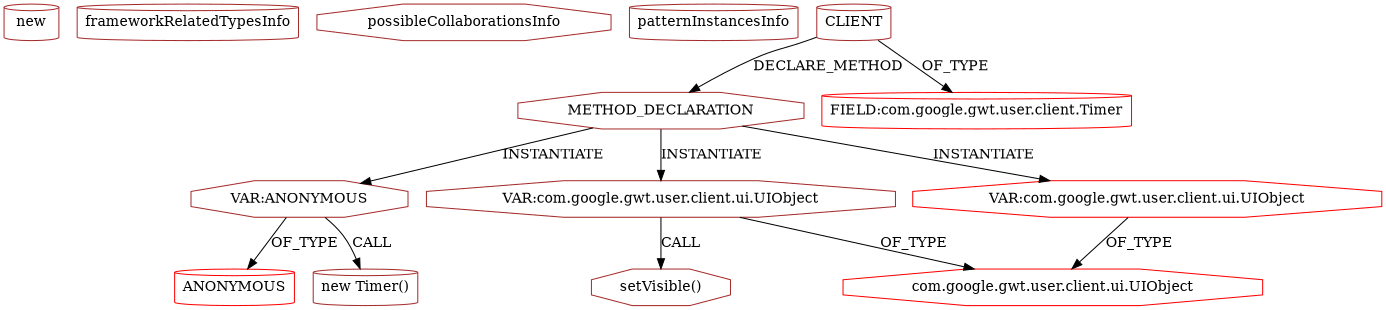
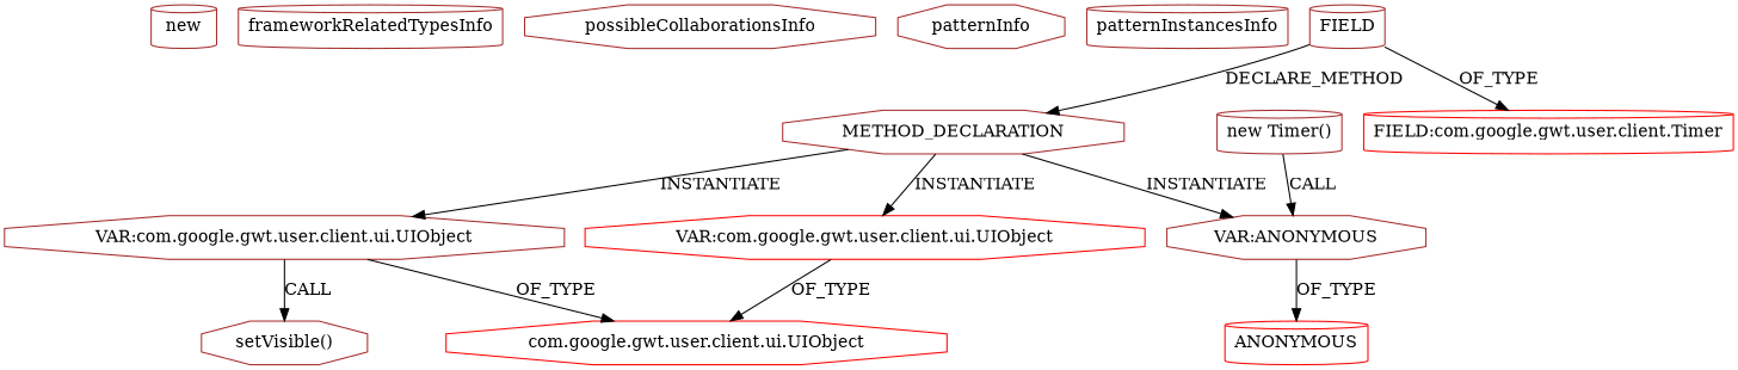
  digraph {
    node [color=brown shape=octagon isFrameworkType=false]
    n1 [category=pattern graphId=321 isAnonymous=false label=new possibleRelation=false shape=cylinder isFrameworkType=""]
    frameworkRelatedTypesInfo [shape=cylinder isFrameworkType=""]
    possibleCollaborationsInfo [isFrameworkType=""]
+   patternInfo [frequency=2.0 patternRootClient=0 isFrameworkType=""]
    patternInstancesInfo [0="aramk-mechanix~/aramk-mechanix/mechanix-master/src/au/edu/unimelb/csse/smd/mechanix/client/view/GameController.java~GameController~729" 1="henrikerola-FaceLogin~/henrikerola-FaceLogin/FaceLogin-master/src/main/java/com/github/henrikerola/facelogin/client/LoginView.java~LoginView~1385" shape=cylinder isFrameworkType=""]
    n6 [label="new Timer()" shape=cylinder vertexType=CONSTRUCTOR_CALL]
    n7 [label="VAR:ANONYMOUS" vertexType=VARIABLE_EXPRESION]
    n8 [color=red label=ANONYMOUS shape=cylinder vertexType=REFERENCE_ANONYMOUS_DECLARATION]
    n9 [label=METHOD_DECLARATION vertexType=CLIENT_METHOD_DECLARATION]
    n10 [label="VAR:com.google.gwt.user.client.ui.UIObject" vertexType=VARIABLE_EXPRESION]
    n11 [color=red label="VAR:com.google.gwt.user.client.ui.UIObject" vertexType=VARIABLE_EXPRESION]
    n12 [color=red label="com.google.gwt.user.client.ui.UIObject" vertexType=FRAMEWORK_CLASS_TYPE]
    n13 [label="setVisible()" vertexType=INSIDE_CALL]
-   n14 [label=CLIENT shape=cylinder vertexType=ROOT_CLIENT_CLASS_DECLARATION]
+   n14 [label=FIELD shape=cylinder vertexType=ROOT_CLIENT_CLASS_DECLARATION]
    n15 [color=red label="FIELD:com.google.gwt.user.client.Timer" shape=cylinder vertexType=FIELD_DECLARATION]
-   n7 -> n6 [label=CALL]
+   n6 -> n7 [label=CALL]
    n7 -> n8 [label=OF_TYPE]
    n9 -> n7 [label=INSTANTIATE]
    n9 -> n10 [label=INSTANTIATE]
    n9 -> n11 [label=INSTANTIATE]
    n10 -> n12 [label=OF_TYPE]
    n10 -> n13 [label=CALL]
    n11 -> n12 [label=OF_TYPE]
    n14 -> n9 [label=DECLARE_METHOD]
    n14 -> n15 [label=OF_TYPE]
  }
